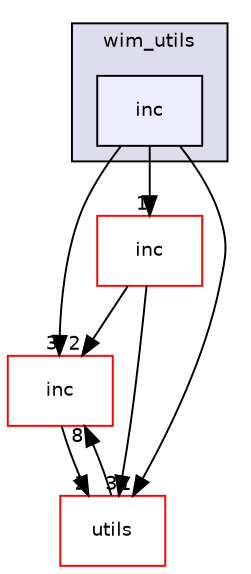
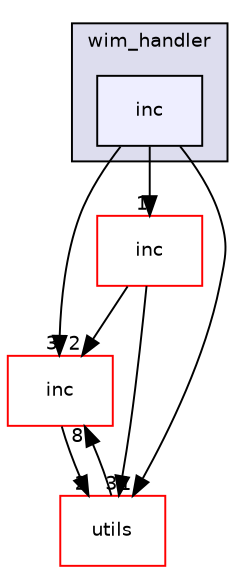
  digraph {
    compound=true
    node [fillcolor=white fontname=Helvetica fontsize=10 shape=box style=filled color=red]
    edge [headlabel=1 labeldistance=1.5 labelfontname=Helvetica labelfontsize=10]
    n1 [fillcolor="#eeeeff" label=inc pencolor=black color=""]
    n2 [label=inc]
    n3 [label=inc]
    n4 [label=utils]
    subgraph cluster_1 {
      bgcolor="#ddddee"
      fontname=Helvetica
      fontsize=10
-     label=wim_utils
+     label=wim_handler
      pencolor=black
      n1
    }
    n1 -> n2
    n1 -> n3 [headlabel=3]
    n1 -> n4
    n2 -> n3 [headlabel=2]
    n2 -> n4 [headlabel=3]
    n3 -> n4 [headlabel=2]
    n4 -> n3 [headlabel=8]
  }
